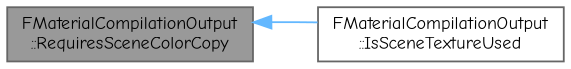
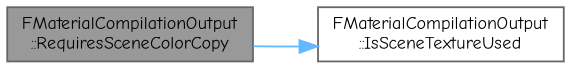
  digraph {
    rankdir=LR
    fontname="Comic Neue"
    node [fontname="Comic Neue" fontsize=10 shape=box style=filled]
    n1 [color=gray40 fillcolor=grey60 fontcolor=black height=0.2 label="FMaterialCompilationOutput\l::RequiresSceneColorCopy" width=0.4]
    n2 [color=grey40 fillcolor=white height=0.2 label="FMaterialCompilationOutput\l::IsSceneTextureUsed" width=0.4]
-   n2 -> n1 [color=steelblue1 fontname="Comic Neue" fontsize=10 labelfontname=Helvetica labelfontsize=10 style=solid]
+   n1 -> n2 [color=steelblue1 fontname="Comic Neue" fontsize=10 labelfontname=Helvetica labelfontsize=10 style=solid]
  }
